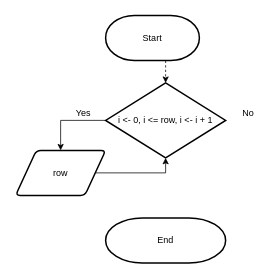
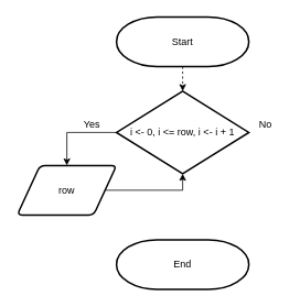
  <mxCell id="0" />
  <mxCell id="1" parent="0" />
  <mxCell id="2" style="edgeStyle=orthogonalEdgeStyle;rounded=0;orthogonalLoop=1;jettySize=auto;html=1;exitX=0.5;exitY=1;exitDx=0;exitDy=0;exitPerimeter=0;entryX=0.5;entryY=0;entryDx=0;entryDy=0;entryPerimeter=0;dashed=1;" edge="1" parent="1" source="3" target="5"><mxGeometry relative="1" as="geometry" /></mxCell>
- <mxCell id="3" value="Start" style="strokeWidth=2;html=1;shape=mxgraph.flowchart.terminator;whiteSpace=wrap;" vertex="1" parent="1"><mxGeometry x="140" y="20" width="125" height="60" as="geometry" /></mxCell>
+ <mxCell id="3" value="Start" style="strokeWidth=2;html=1;shape=mxgraph.flowchart.terminator;whiteSpace=wrap;" vertex="1" parent="1"><mxGeometry x="140" y="20" width="160" height="60" as="geometry" /></mxCell>
  <mxCell id="4" style="edgeStyle=orthogonalEdgeStyle;rounded=0;orthogonalLoop=1;jettySize=auto;html=1;exitX=0;exitY=0.5;exitDx=0;exitDy=0;exitPerimeter=0;" edge="1" parent="1" source="5" target="7"><mxGeometry relative="1" as="geometry" /></mxCell>
  <mxCell id="5" value="i &amp;lt;- 0, i &amp;lt;= row, i &amp;lt;- i + 1" style="strokeWidth=2;html=1;shape=mxgraph.flowchart.decision;whiteSpace=wrap;" vertex="1" parent="1"><mxGeometry x="140" y="110" width="160" height="100" as="geometry" /></mxCell>
  <mxCell id="6" style="edgeStyle=orthogonalEdgeStyle;rounded=0;orthogonalLoop=1;jettySize=auto;html=1;exitX=1;exitY=0.5;exitDx=0;exitDy=0;entryX=0.5;entryY=1;entryDx=0;entryDy=0;entryPerimeter=0;" edge="1" parent="1" source="7" target="5"><mxGeometry relative="1" as="geometry"><mxPoint x="230" y="230" as="targetPoint" /><Array as="points"><mxPoint x="220" y="230" /></Array></mxGeometry></mxCell>
  <mxCell id="7" value="row" style="shape=parallelogram;html=1;strokeWidth=2;perimeter=parallelogramPerimeter;whiteSpace=wrap;rounded=1;arcSize=12;size=0.23;" vertex="1" parent="1"><mxGeometry x="20" y="200" width="120" height="60" as="geometry" /></mxCell>
  <mxCell id="8" value="Yes" style="text;html=1;align=center;verticalAlign=middle;resizable=0;points=[];autosize=1;strokeColor=none;fillColor=none;" vertex="1" parent="1"><mxGeometry x="90" y="135" width="40" height="30" as="geometry" /></mxCell>
  <mxCell id="9" value="End" style="strokeWidth=2;html=1;shape=mxgraph.flowchart.terminator;whiteSpace=wrap;" vertex="1" parent="1"><mxGeometry x="140" y="290" width="160" height="60" as="geometry" /></mxCell>
- <mxCell id="10" value="No" style="text;html=1;align=center;verticalAlign=middle;resizable=0;points=[];autosize=1;strokeColor=none;fillColor=none;" vertex="1" parent="1"><mxGeometry x="310" y="135" width="40" height="30" as="geometry" /></mxCell>
+ <mxCell id="10" value="No" style="text;html=1;align=center;verticalAlign=middle;resizable=0;points=[];autosize=1;strokeColor=none;fillColor=none;" vertex="1" parent="1"><mxGeometry x="300" y="135" width="40" height="30" as="geometry" /></mxCell>
